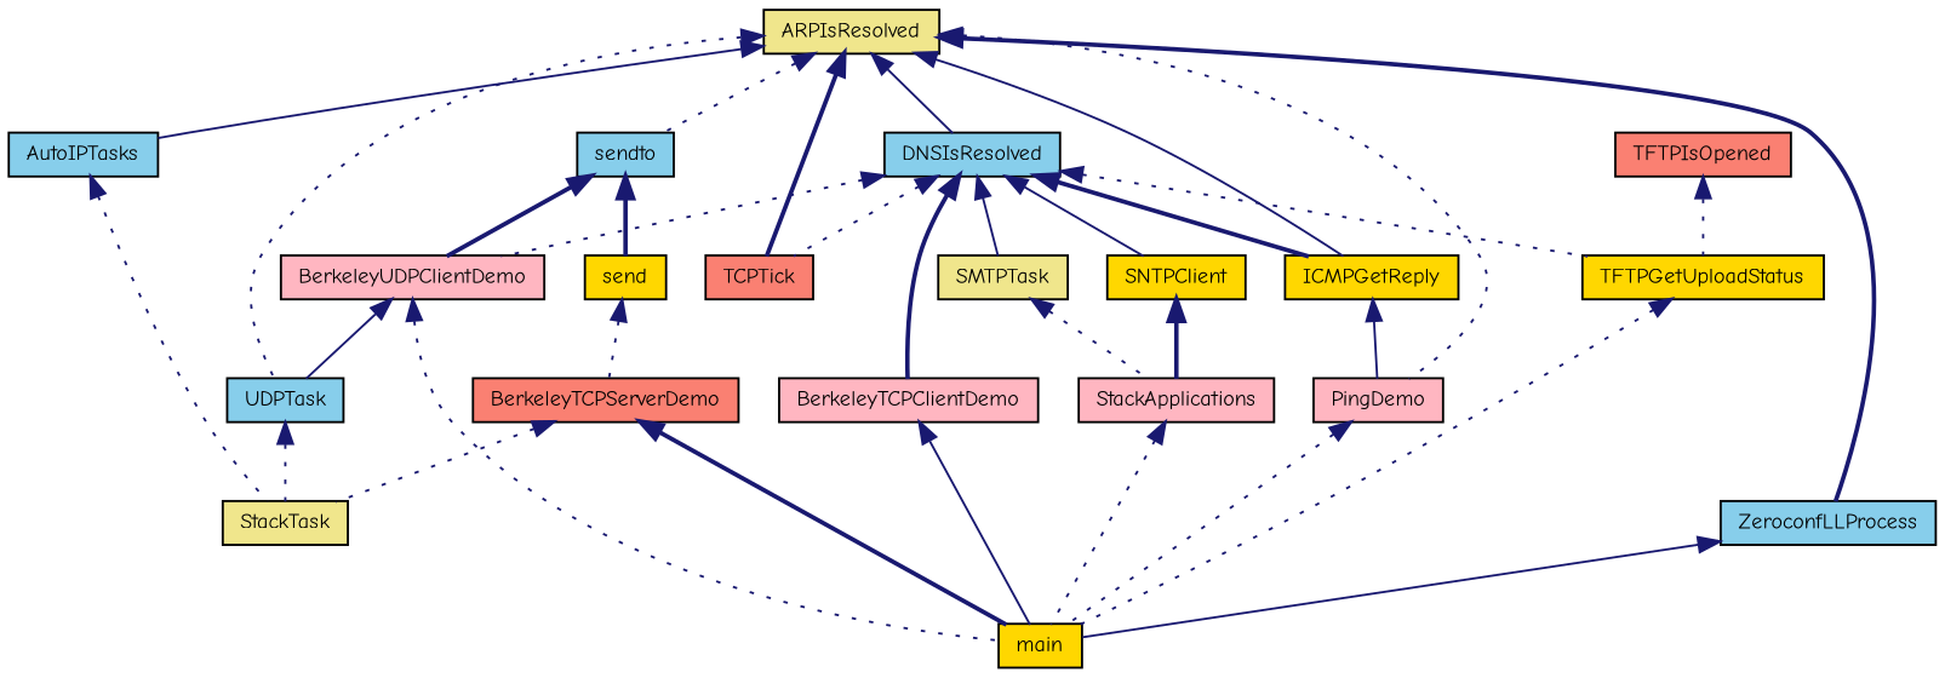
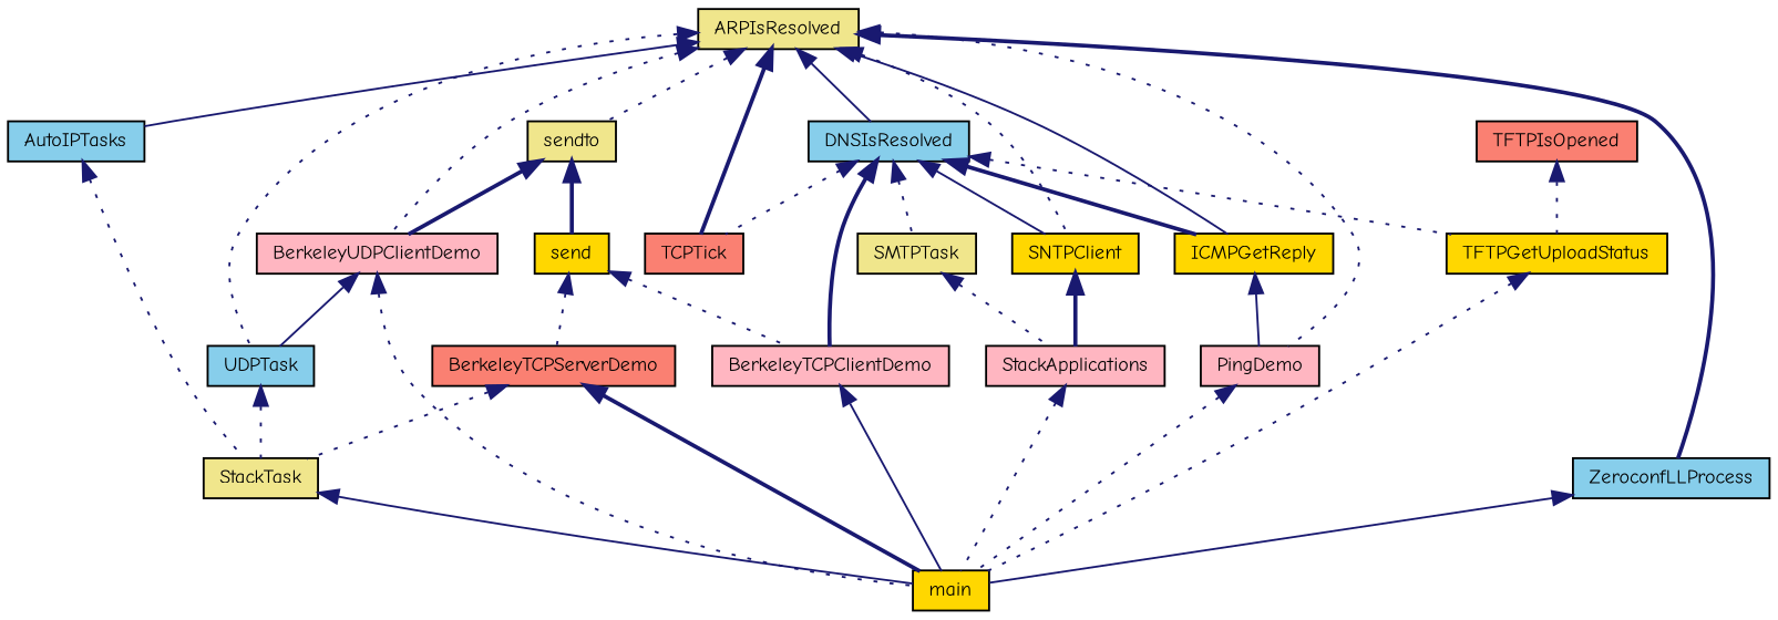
  digraph {
    fontname="Comic Neue"
    rankdir=TB
    node [color=black fillcolor=gold fontname="Comic Neue" fontsize=10 shape=record style=filled]
    edge [color=midnightblue dir=back fontname="Comic Neue" fontsize=10 labelfontname=Helvetica labelfontsize=10 style=dotted]
    n1 [fillcolor=khaki fontcolor=black height=0.2 label=ARPIsResolved width=0.4]
    n2 [fillcolor=skyblue height=0.2 label=AutoIPTasks width=0.4]
-   n3 [fillcolor=skyblue height=0.2 label=sendto width=0.4]
+   n3 [fillcolor=khaki height=0.2 label=sendto width=0.4]
    n4 [fillcolor=skyblue height=0.2 label=DNSIsResolved width=0.4]
    n5 [height=0.2 label=ICMPGetReply width=0.4]
    n6 [height=0.2 label=SNTPClient width=0.4]
    n7 [fillcolor=salmon height=0.2 label=TCPTick width=0.4]
    n8 [fillcolor=skyblue height=0.2 label=UDPTask width=0.4]
    n9 [fillcolor=skyblue height=0.2 label=ZeroconfLLProcess width=0.4]
    n10 [fillcolor=lightpink height=0.2 label=PingDemo width=0.4]
    n11 [fillcolor=khaki height=0.2 label=StackTask width=0.4]
    n12 [height=0.2 label=send width=0.4]
    n13 [fillcolor=lightpink height=0.2 label=BerkeleyUDPClientDemo width=0.4]
    n14 [fillcolor=lightpink height=0.2 label=BerkeleyTCPClientDemo width=0.4]
    n15 [fillcolor=khaki height=0.2 label=SMTPTask width=0.4]
    n16 [height=0.2 label=TFTPGetUploadStatus width=0.4]
    n17 [fillcolor=lightpink height=0.2 label=StackApplications width=0.4]
    n18 [fillcolor=salmon height=0.2 label=TFTPIsOpened width=0.4]
    n19 [height=0.2 label=main width=0.4]
    n20 [fillcolor=salmon height=0.2 label=BerkeleyTCPServerDemo width=0.4]
    n1 -> n2 [style=solid]
    n1 -> n3
    n1 -> n4 [style=solid]
    n1 -> n5 [style=solid]
+   n1 -> n6
    n1 -> n7 [style=bold]
    n1 -> n8
    n1 -> n9 [style=bold]
    n1 -> n10
    n2 -> n11
    n3 -> n12 [style=bold]
    n3 -> n13 [style=bold]
    n4 -> n5 [style=bold]
    n4 -> n6 [style=solid]
    n4 -> n7
-   n4 -> n13
+   n1 -> n13
    n4 -> n14 [style=bold]
-   n4 -> n15 [style=solid]
+   n4 -> n15
    n4 -> n16
    n5 -> n10 [style=solid]
    n6 -> n17 [style=bold]
    n8 -> n11
    n9 -> n19 [style=solid]
    n10 -> n19
+   n11 -> n19 [style=solid]
+   n12 -> n14
    n12 -> n20
    n13 -> n8 [style=solid]
    n13 -> n19
    n14 -> n19 [style=solid]
    n15 -> n17
    n16 -> n19
    n17 -> n19
    n18 -> n16
    n20 -> n11
    n20 -> n19 [style=bold]
  }
